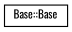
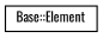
  digraph {
    rankdir=TB
    fontname=Oswald
-   n1 [color=black fillcolor=white fontname=Oswald fontsize=10 height=0.2 label="Base::Base" shape=record style=filled width=0.4]
+   n1 [color=black fillcolor=white fontname=Oswald fontsize=10 height=0.2 label="Base::Element" shape=record style=filled width=0.4]
  }
